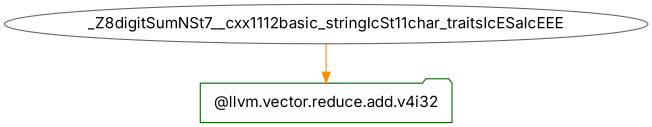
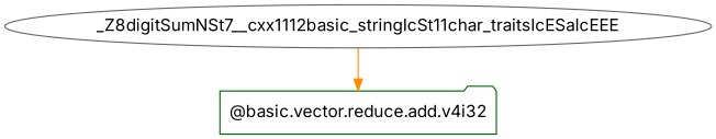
  digraph {
    fontname=Inter
    node [fontname=Inter]
    n1 [label=_Z8digitSumNSt7__cxx1112basic_stringIcSt11char_traitsIcESaIcEEE shape=ellipse color=gray40]
-   n2 [label="@llvm.vector.reduce.add.v4i32" shape=folder color=darkgreen]
+   n2 [label="@basic.vector.reduce.add.v4i32" shape=folder color=darkgreen]
    n1 -> n2 [color=darkorange fontname=Inter]
  }
